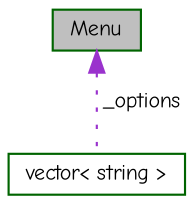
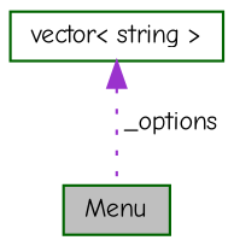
  digraph {
    fontname="Comic Neue"
    node [color=darkgreen fontname="Comic Neue" fontsize=10 shape=record style=filled]
    n1 [fillcolor=grey75 fontcolor=black height=0.2 label=Menu width=0.4]
    n2 [fillcolor=white height=0.2 label="vector\< string \>" width=0.4]
-   n1 -> n2 [color=darkorchid3 dir=back fontname="Comic Neue" fontsize=10 label=" _options" labelfontname=Helvetica labelfontsize=10 style=dotted]
+   n2 -> n1 [color=darkorchid3 dir=back fontname="Comic Neue" fontsize=10 label=" _options" labelfontname=Helvetica labelfontsize=10 style=dotted]
  }
